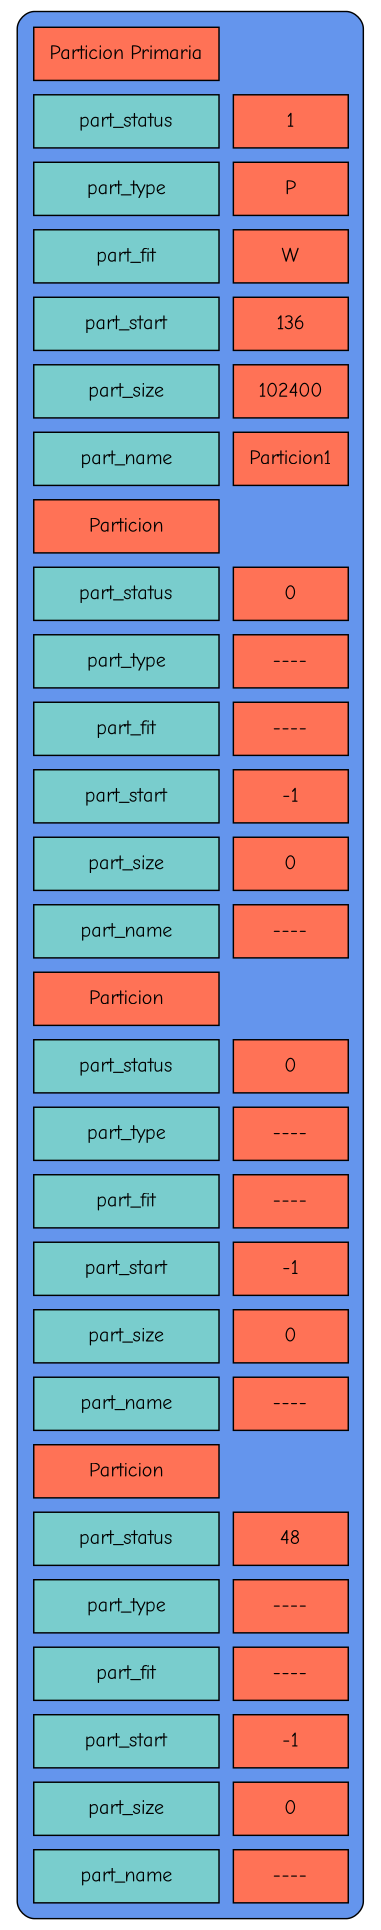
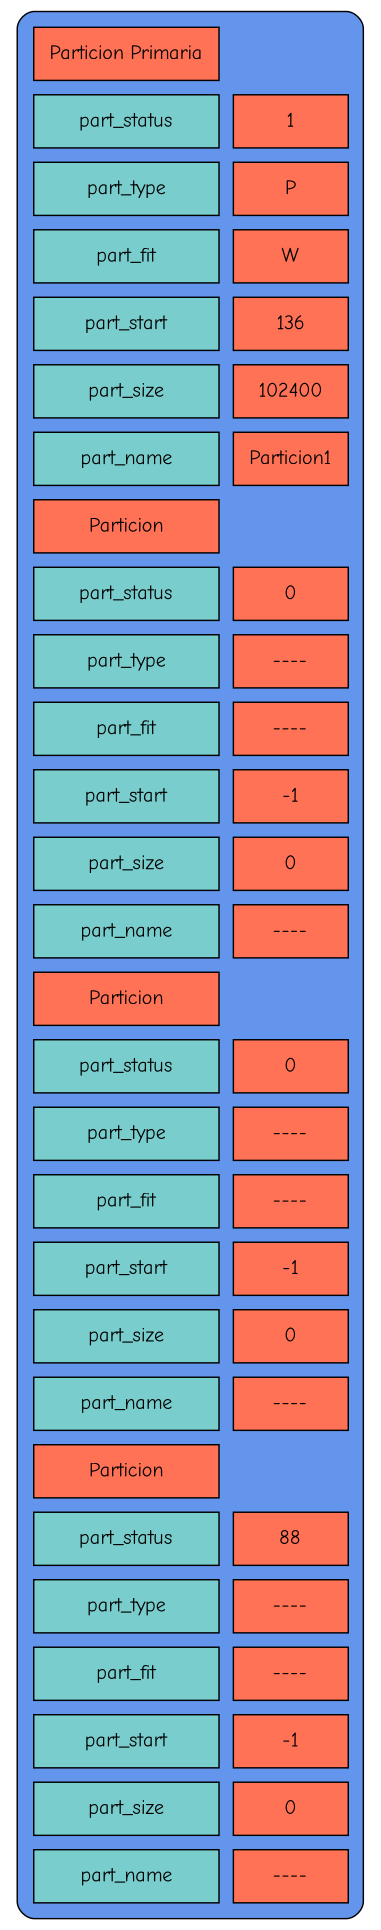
  digraph {
    fontname="Comic Neue"
-   n1 [label=<<TABLE cellspacing="10" cellpadding="10" style="rounded" bgcolor="cornflowerblue">   <TR>   <TD bgcolor="coral1">Particion Primaria</TD>   </TR>   <TR>   <TD bgcolor="darkslategray3">part_status</TD>   <TD bgcolor="coral1">1</TD>   </TR>   <TR>   <TD bgcolor="darkslategray3">part_type</TD>   <TD bgcolor="coral1">P</TD>   </TR>   <TR>   <TD bgcolor="darkslategray3">part_fit</TD>   <TD bgcolor="coral1">W</TD>   </TR>   <TR>   <TD bgcolor="darkslategray3">part_start</TD>   <TD bgcolor="coral1">136</TD>   </TR>   <TR>   <TD bgcolor="darkslategray3">part_size</TD>   <TD bgcolor="coral1">102400</TD>   </TR>   <TR>   <TD bgcolor="darkslategray3">part_name</TD>   <TD bgcolor="coral1">Particion1</TD>   </TR>   <TR>   <TD bgcolor="coral1">Particion</TD>   </TR>   <TR>   <TD bgcolor="darkslategray3">part_status</TD>   <TD bgcolor="coral1">0</TD>   </TR>   <TR>   <TD bgcolor="darkslategray3">part_type</TD>   <TD bgcolor="coral1">----</TD>   </TR>   <TR>   <TD bgcolor="darkslategray3">part_fit</TD>   <TD bgcolor="coral1">----</TD>   </TR>   <TR>   <TD bgcolor="darkslategray3">part_start</TD>   <TD bgcolor="coral1">-1</TD>   </TR>   <TR>   <TD bgcolor="darkslategray3">part_size</TD>   <TD bgcolor="coral1">0</TD>   </TR>   <TR>   <TD bgcolor="darkslategray3">part_name</TD>   <TD bgcolor="coral1">----</TD>   </TR>   <TR>   <TD bgcolor="coral1">Particion</TD>   </TR>   <TR>   <TD bgcolor="darkslategray3">part_status</TD>   <TD bgcolor="coral1">0</TD>   </TR>   <TR>   <TD bgcolor="darkslategray3">part_type</TD>   <TD bgcolor="coral1">----</TD>   </TR>   <TR>   <TD bgcolor="darkslategray3">part_fit</TD>   <TD bgcolor="coral1">----</TD>   </TR>   <TR>   <TD bgcolor="darkslategray3">part_start</TD>   <TD bgcolor="coral1">-1</TD>   </TR>   <TR>   <TD bgcolor="darkslategray3">part_size</TD>   <TD bgcolor="coral1">0</TD>   </TR>   <TR>   <TD bgcolor="darkslategray3">part_name</TD>   <TD bgcolor="coral1">----</TD>   </TR>   <TR>   <TD bgcolor="coral1">Particion</TD>   </TR>   <TR>   <TD bgcolor="darkslategray3">part_status</TD>   <TD bgcolor="coral1">48</TD>   </TR>   <TR>   <TD bgcolor="darkslategray3">part_type</TD>   <TD bgcolor="coral1">----</TD>   </TR>   <TR>   <TD bgcolor="darkslategray3">part_fit</TD>   <TD bgcolor="coral1">----</TD>   </TR>   <TR>   <TD bgcolor="darkslategray3">part_start</TD>   <TD bgcolor="coral1">-1</TD>   </TR>   <TR>   <TD bgcolor="darkslategray3">part_size</TD>   <TD bgcolor="coral1">0</TD>   </TR>   <TR>   <TD bgcolor="darkslategray3">part_name</TD>   <TD bgcolor="coral1">----</TD>   </TR> </TABLE>> shape=none fontname="Comic Neue"]
+   n1 [label=<<TABLE cellspacing="10" cellpadding="10" style="rounded" bgcolor="cornflowerblue">   <TR>   <TD bgcolor="coral1">Particion Primaria</TD>   </TR>   <TR>   <TD bgcolor="darkslategray3">part_status</TD>   <TD bgcolor="coral1">1</TD>   </TR>   <TR>   <TD bgcolor="darkslategray3">part_type</TD>   <TD bgcolor="coral1">P</TD>   </TR>   <TR>   <TD bgcolor="darkslategray3">part_fit</TD>   <TD bgcolor="coral1">W</TD>   </TR>   <TR>   <TD bgcolor="darkslategray3">part_start</TD>   <TD bgcolor="coral1">136</TD>   </TR>   <TR>   <TD bgcolor="darkslategray3">part_size</TD>   <TD bgcolor="coral1">102400</TD>   </TR>   <TR>   <TD bgcolor="darkslategray3">part_name</TD>   <TD bgcolor="coral1">Particion1</TD>   </TR>   <TR>   <TD bgcolor="coral1">Particion</TD>   </TR>   <TR>   <TD bgcolor="darkslategray3">part_status</TD>   <TD bgcolor="coral1">0</TD>   </TR>   <TR>   <TD bgcolor="darkslategray3">part_type</TD>   <TD bgcolor="coral1">----</TD>   </TR>   <TR>   <TD bgcolor="darkslategray3">part_fit</TD>   <TD bgcolor="coral1">----</TD>   </TR>   <TR>   <TD bgcolor="darkslategray3">part_start</TD>   <TD bgcolor="coral1">-1</TD>   </TR>   <TR>   <TD bgcolor="darkslategray3">part_size</TD>   <TD bgcolor="coral1">0</TD>   </TR>   <TR>   <TD bgcolor="darkslategray3">part_name</TD>   <TD bgcolor="coral1">----</TD>   </TR>   <TR>   <TD bgcolor="coral1">Particion</TD>   </TR>   <TR>   <TD bgcolor="darkslategray3">part_status</TD>   <TD bgcolor="coral1">0</TD>   </TR>   <TR>   <TD bgcolor="darkslategray3">part_type</TD>   <TD bgcolor="coral1">----</TD>   </TR>   <TR>   <TD bgcolor="darkslategray3">part_fit</TD>   <TD bgcolor="coral1">----</TD>   </TR>   <TR>   <TD bgcolor="darkslategray3">part_start</TD>   <TD bgcolor="coral1">-1</TD>   </TR>   <TR>   <TD bgcolor="darkslategray3">part_size</TD>   <TD bgcolor="coral1">0</TD>   </TR>   <TR>   <TD bgcolor="darkslategray3">part_name</TD>   <TD bgcolor="coral1">----</TD>   </TR>   <TR>   <TD bgcolor="coral1">Particion</TD>   </TR>   <TR>   <TD bgcolor="darkslategray3">part_status</TD>   <TD bgcolor="coral1">88</TD>   </TR>   <TR>   <TD bgcolor="darkslategray3">part_type</TD>   <TD bgcolor="coral1">----</TD>   </TR>   <TR>   <TD bgcolor="darkslategray3">part_fit</TD>   <TD bgcolor="coral1">----</TD>   </TR>   <TR>   <TD bgcolor="darkslategray3">part_start</TD>   <TD bgcolor="coral1">-1</TD>   </TR>   <TR>   <TD bgcolor="darkslategray3">part_size</TD>   <TD bgcolor="coral1">0</TD>   </TR>   <TR>   <TD bgcolor="darkslategray3">part_name</TD>   <TD bgcolor="coral1">----</TD>   </TR> </TABLE>> shape=none fontname="Comic Neue"]
  }
